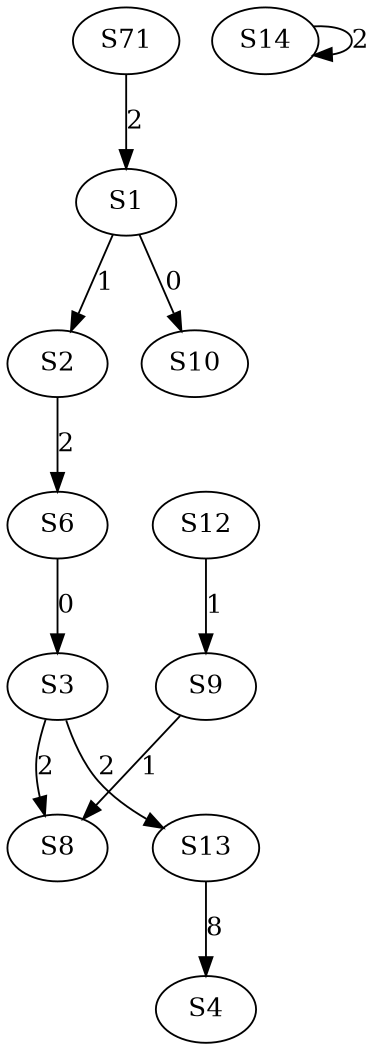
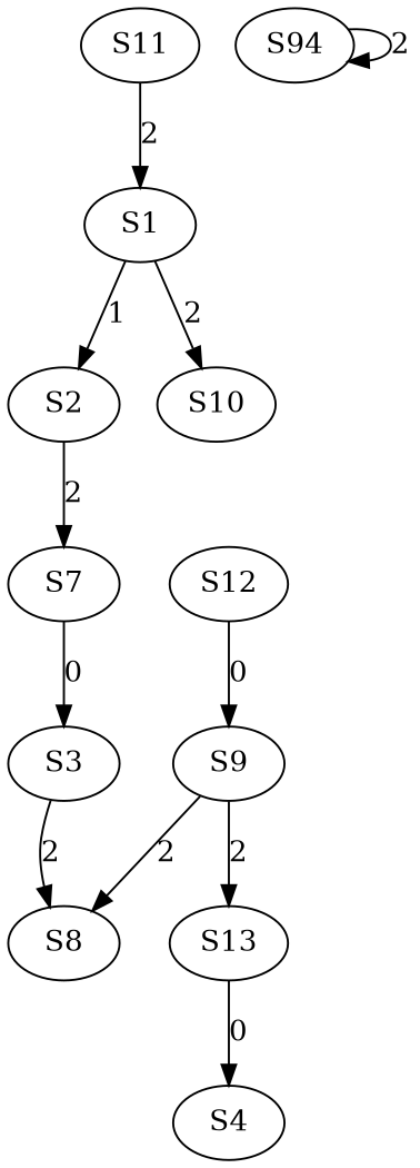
  strict digraph {
    S1
    S2
    S10
-   S6
-   S11 [label=S71]
+   S6 [label=S7]
+   S11
    S3
    S8
    S12
    S9
    S13
    S4
-   S14
+   S14 [label=S94]
    S1 -> S2 [label=1]
-   S1 -> S10 [label=0]
+   S1 -> S10 [label=2]
    S2 -> S6 [label=2]
    S6 -> S3 [label=0]
    S11 -> S1 [label=2]
    S3 -> S8 [label=2]
-   S12 -> S9 [label=1]
-   S9 -> S8 [label=1]
-   S3 -> S13 [label=2]
-   S13 -> S4 [label=8]
+   S12 -> S9 [label=0]
+   S9 -> S8 [label=2]
+   S9 -> S13 [label=2]
+   S13 -> S4 [label=0]
    S14 -> S14 [label=2]
  }
